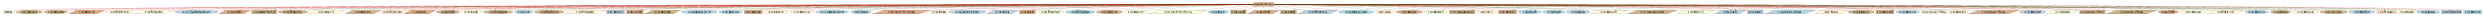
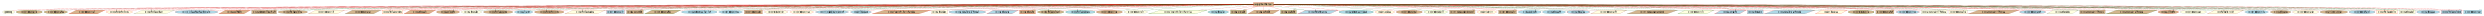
  strict graph {
    node [color=gray40 fillcolor=tan shape=parallelogram style=filled]
    edge [color=red]
    "10.1515/libr.1992.42.2.7" [color=red shape=folder]
    ABDULLA [fillcolor=lightyellow shape=ellipse]
    "10.1007/BF02018143" [color=darkgreen shape=octagon]
    "10.1007/BF02016936" [color=darkgreen shape=ellipse]
    "10.1007/BF02017164" [color=red]
    "10.1002/asi.5090140103" [color=red fillcolor=lightyellow shape=ellipse]
    "10.1002/asi.4630240607" [fillcolor=lightyellow]
    "10.1111/j.1468-2958.1988.tb00184.x" [color=brown fillcolor=lightblue shape=octagon]
    "10.1038/224953a0" [color=red]
    "10.1126/science.144.3619.649" [shape=folder]
    "10.1002/asi.4630240406" [shape=octagon]
    "10.1007/BF02017147" [color=brown fillcolor=lightyellow]
    "10.1007/BF02018161"
    "10.1002/asi.4630270505" [color=red fillcolor=lightyellow shape=folder]
    "10.1108/eb026641" [color=red]
    "10.1038/204225a0" [color=brown shape=octagon]
    "10.1108/eb026430" [fillcolor=lightyellow shape=ellipse]
    "10.1002/asi.4630280103" [shape=octagon]
    "10.1086/416129" [fillcolor=lightblue shape=ellipse]
    "10.1002/asi.5090110105" [color=brown shape=octagon]
    "10.1002/asi.4630360506" [color=brown fillcolor=lightyellow]
    "10.1007/BF02018147" [color=red fillcolor=lightblue shape=folder]
    "10.1038/2211205a0" [shape=folder]
    "10.1007/BF02016935" [color=darkgreen]
    "10.1126/science.188.4187.429" [fillcolor=lightblue shape=octagon]
    "10.1007/BF02017156" [fillcolor=lightblue shape=ellipse]
    "10.1007/BF02018150" [color=brown shape=folder]
    "10.1007/BF02017157" [color=brown fillcolor=lightyellow shape=ellipse]
    "10.1007/BF02017162" [color=red fillcolor=lightyellow shape=ellipse]
    "10.1177/016555158701300109" [color=brown fillcolor=lightblue shape=ellipse]
    "10.2307/40323625" [color=brown fillcolor=lightblue shape=ellipse]
    "10.1002/(SICI)1097-4571(198703)38" [color=red]
    "10.1108/eb026500" [color=brown fillcolor=lightyellow shape=folder]
    "10.1016/0306-4573(84)90038-4" [color=brown fillcolor=lightblue shape=octagon]
    "10.1108/eb026708" [color=red fillcolor=lightblue]
    "10.1108/eb026457" [color=red shape=folder]
-   "10.1002/asi.4630240604" [color=darkgreen fillcolor=lightyellow shape=ellipse]
+   "10.1002/asi.4630240604" [color=darkgreen shape=ellipse]
    "10.1002/asi.4630350608" [color=darkgreen fillcolor=lightblue shape=octagon]
    "10.1007/BF02017160" [color=brown shape=octagon]
    "10.1007/BF02017247" [fillcolor=lightyellow shape=ellipse]
    "10.1002/(SICI)1097-4571(198707)38" [color=darkgreen fillcolor=lightyellow]
    "10.1108/eb026481" [color=darkgreen fillcolor=lightblue shape=ellipse]
    "10.1038/210786a0" [color=darkgreen shape=folder]
    n44 [color=brown label="10.1238/229103a0"]
    "10.1038/226922a0" [color=darkgreen shape=folder]
    "10.1002/asi.5090180108" [color=red fillcolor=lightblue]
    "10.1126/science.66.1713.385" [color=darkgreen fillcolor=lightblue shape=octagon]
    "10.2307/2284288" [color=red fillcolor=lightyellow shape=ellipse]
    "10.1007/BF02021064" [color=brown shape=octagon]
    "10.1007/BF00353144" [color=darkgreen fillcolor=lightyellow shape=ellipse]
    "10.1177/030631285015002004" [shape=folder]
    "10.2307/3007177" [color=red fillcolor=lightyellow shape=ellipse]
    "10.1007/BF02026417" [shape=folder]
    "10.1038/325102a0" [fillcolor=lightblue shape=octagon]
    "10.1108/eb026699" [fillcolor=lightblue shape=octagon]
    "10.1108/eb026486" [color=red fillcolor=lightblue shape=octagon]
    "10.1007/BF02018149" [color=brown fillcolor=lightyellow]
    "10.1177/030631288018003005"
    "10.1007/BF02017141" [color=darkgreen fillcolor=lightyellow]
    "10.1038/227631a0" [color=red fillcolor=lightblue]
    "10.1108/eb026510" [color=brown fillcolor=lightblue shape=folder]
    "10.1016/0306-4573(82)90025-5" [color=brown fillcolor=lightblue]
    "10.2307/40323168" [color=red fillcolor=lightyellow]
    "10.1007/BF02020148" [color=darkgreen shape=octagon]
    "10.1007/BF02016939" [shape=folder]
    "10.1007/BF02017722" [color=red fillcolor=lightblue shape=ellipse]
    "10.1016/0020-7837(74)90050-8" [fillcolor=lightyellow shape=folder]
    "10.1007/BF02026413" [color=brown fillcolor=lightyellow shape=folder]
    "10.1016/0020-7837(74)90016-8" [color=brown]
    "10.1007/BF02018059" [color=red fillcolor=lightblue shape=octagon]
    "10.1108/eb026555" [fillcolor=lightyellow]
    "10.1016/0020-7837(74)90021-1" [shape=folder]
    "10.1016/0020-7837(84)90032-3" [color=darkgreen]
    "10.1038/244075a0" [color=red shape=ellipse]
    "10.1007/BF02018160" [fillcolor=lightyellow shape=octagon]
    "10.1093/applin/7.1.39" [color=brown fillcolor=lightyellow]
    "10.1007/BF02017146" [fillcolor=lightblue shape=ellipse]
    "10.1108/eb026133" [shape=ellipse]
    "10.1007/BF02018152" [color=brown fillcolor=lightyellow shape=octagon]
    "10.1677/joe.0.1200181" [shape=octagon]
    "10.1007/BF01596104" [color=brown fillcolor=lightblue shape=octagon]
    "10.1002/asi.4630250410" [color=red fillcolor=lightyellow shape=folder]
    "10.1108/eb026534" [fillcolor=lightyellow shape=folder]
    "10.1108/eb026662" [color=brown fillcolor=lightblue shape=octagon]
    "10.1002/asi.4630240505" [color=red fillcolor=lightblue shape=folder]
    "10.1007/BF02017237" [fillcolor=lightblue shape=folder]
    "10.1515/libr.1992.42.2.7" -- ABDULLA
    "10.1515/libr.1992.42.2.7" -- "10.1007/BF02018143" [color=brown]
    "10.1515/libr.1992.42.2.7" -- "10.1007/BF02016936" [color=brown]
    "10.1515/libr.1992.42.2.7" -- "10.1007/BF02017164"
    "10.1515/libr.1992.42.2.7" -- "10.1002/asi.5090140103"
    "10.1515/libr.1992.42.2.7" -- "10.1002/asi.4630240607" [color=brown]
    "10.1515/libr.1992.42.2.7" -- "10.1111/j.1468-2958.1988.tb00184.x"
    "10.1515/libr.1992.42.2.7" -- "10.1038/224953a0" [color=brown]
    "10.1515/libr.1992.42.2.7" -- "10.1126/science.144.3619.649" [color=darkgreen]
    "10.1515/libr.1992.42.2.7" -- "10.1002/asi.4630240406" [color=darkgreen]
    "10.1515/libr.1992.42.2.7" -- "10.1007/BF02017147"
    "10.1515/libr.1992.42.2.7" -- "10.1007/BF02018161"
    "10.1515/libr.1992.42.2.7" -- "10.1002/asi.4630270505"
    "10.1515/libr.1992.42.2.7" -- "10.1108/eb026641" [color=brown]
    "10.1515/libr.1992.42.2.7" -- "10.1038/204225a0"
    "10.1515/libr.1992.42.2.7" -- "10.1108/eb026430" [color=darkgreen]
    "10.1515/libr.1992.42.2.7" -- "10.1002/asi.4630280103"
    "10.1515/libr.1992.42.2.7" -- "10.1086/416129" [color=darkgreen]
    "10.1515/libr.1992.42.2.7" -- "10.1002/asi.5090110105"
    "10.1515/libr.1992.42.2.7" -- "10.1002/asi.4630360506" [color=brown]
    "10.1515/libr.1992.42.2.7" -- "10.1007/BF02018147"
    "10.1515/libr.1992.42.2.7" -- "10.1038/2211205a0" [color=darkgreen]
    "10.1515/libr.1992.42.2.7" -- "10.1007/BF02016935"
    "10.1515/libr.1992.42.2.7" -- "10.1126/science.188.4187.429" [color=darkgreen]
    "10.1515/libr.1992.42.2.7" -- "10.1007/BF02017156" [color=darkgreen]
    "10.1515/libr.1992.42.2.7" -- "10.1007/BF02018150"
    "10.1515/libr.1992.42.2.7" -- "10.1007/BF02017157" [color=brown]
    "10.1515/libr.1992.42.2.7" -- "10.1007/BF02017162" [color=darkgreen]
    "10.1515/libr.1992.42.2.7" -- "10.1177/016555158701300109" [color=darkgreen]
    "10.1515/libr.1992.42.2.7" -- "10.2307/40323625"
    "10.1515/libr.1992.42.2.7" -- "10.1002/(SICI)1097-4571(198703)38" [color=brown]
    "10.1515/libr.1992.42.2.7" -- "10.1108/eb026500" [color=brown]
    "10.1515/libr.1992.42.2.7" -- "10.1016/0306-4573(84)90038-4"
    "10.1515/libr.1992.42.2.7" -- "10.1108/eb026708" [color=brown]
    "10.1515/libr.1992.42.2.7" -- "10.1108/eb026457" [color=darkgreen]
    "10.1515/libr.1992.42.2.7" -- "10.1002/asi.4630240604"
    "10.1515/libr.1992.42.2.7" -- "10.1002/asi.4630350608"
    "10.1515/libr.1992.42.2.7" -- "10.1007/BF02017160" [color=darkgreen]
    "10.1515/libr.1992.42.2.7" -- "10.1007/BF02017247" [color=darkgreen]
    "10.1515/libr.1992.42.2.7" -- "10.1002/(SICI)1097-4571(198707)38" [color=brown]
    "10.1515/libr.1992.42.2.7" -- "10.1108/eb026481"
    "10.1515/libr.1992.42.2.7" -- "10.1038/210786a0"
    "10.1515/libr.1992.42.2.7" -- n44
    "10.1515/libr.1992.42.2.7" -- "10.1038/226922a0"
    "10.1515/libr.1992.42.2.7" -- "10.1002/asi.5090180108" [color=darkgreen]
    "10.1515/libr.1992.42.2.7" -- "10.1126/science.66.1713.385"
    "10.1515/libr.1992.42.2.7" -- "10.2307/2284288" [color=darkgreen]
    "10.1515/libr.1992.42.2.7" -- "10.1007/BF02021064" [color=brown]
    "10.1515/libr.1992.42.2.7" -- "10.1007/BF00353144" [color=darkgreen]
    "10.1515/libr.1992.42.2.7" -- "10.1177/030631285015002004"
    "10.1515/libr.1992.42.2.7" -- "10.2307/3007177" [color=brown]
    "10.1515/libr.1992.42.2.7" -- "10.1007/BF02026417"
    "10.1515/libr.1992.42.2.7" -- "10.1038/325102a0"
    "10.1515/libr.1992.42.2.7" -- "10.1108/eb026699" [color=darkgreen]
    "10.1515/libr.1992.42.2.7" -- "10.1108/eb026486" [color=darkgreen]
    "10.1515/libr.1992.42.2.7" -- "10.1007/BF02018149" [color=brown]
    "10.1515/libr.1992.42.2.7" -- "10.1177/030631288018003005" [color=darkgreen]
    "10.1515/libr.1992.42.2.7" -- "10.1007/BF02017141" [color=darkgreen]
    "10.1515/libr.1992.42.2.7" -- "10.1038/227631a0" [color=brown]
    "10.1515/libr.1992.42.2.7" -- "10.1108/eb026510"
    "10.1515/libr.1992.42.2.7" -- "10.1016/0306-4573(82)90025-5"
    "10.1515/libr.1992.42.2.7" -- "10.2307/40323168" [color=darkgreen]
    "10.1515/libr.1992.42.2.7" -- "10.1007/BF02020148" [color=brown]
    "10.1515/libr.1992.42.2.7" -- "10.1007/BF02016939"
    "10.1515/libr.1992.42.2.7" -- "10.1007/BF02017722" [color=brown]
    "10.1515/libr.1992.42.2.7" -- "10.1016/0020-7837(74)90050-8"
    "10.1515/libr.1992.42.2.7" -- "10.1007/BF02026413" [color=brown]
    "10.1515/libr.1992.42.2.7" -- "10.1016/0020-7837(74)90016-8" [color=darkgreen]
    "10.1515/libr.1992.42.2.7" -- "10.1007/BF02018059"
    "10.1515/libr.1992.42.2.7" -- "10.1108/eb026555"
    "10.1515/libr.1992.42.2.7" -- "10.1016/0020-7837(74)90021-1" [color=darkgreen]
    "10.1515/libr.1992.42.2.7" -- "10.1016/0020-7837(84)90032-3" [color=brown]
    "10.1515/libr.1992.42.2.7" -- "10.1038/244075a0"
    "10.1515/libr.1992.42.2.7" -- "10.1007/BF02018160" [color=brown]
    "10.1515/libr.1992.42.2.7" -- "10.1093/applin/7.1.39" [color=darkgreen]
    "10.1515/libr.1992.42.2.7" -- "10.1007/BF02017146" [color=darkgreen]
    "10.1515/libr.1992.42.2.7" -- "10.1108/eb026133" [color=brown]
    "10.1515/libr.1992.42.2.7" -- "10.1007/BF02018152" [color=darkgreen]
    "10.1515/libr.1992.42.2.7" -- "10.1677/joe.0.1200181" [color=brown]
    "10.1515/libr.1992.42.2.7" -- "10.1007/BF01596104" [color=darkgreen]
    "10.1515/libr.1992.42.2.7" -- "10.1002/asi.4630250410" [color=brown]
    "10.1515/libr.1992.42.2.7" -- "10.1108/eb026534" [color=darkgreen]
    "10.1515/libr.1992.42.2.7" -- "10.1108/eb026662" [color=darkgreen]
    "10.1515/libr.1992.42.2.7" -- "10.1002/asi.4630240505" [color=brown]
    "10.1515/libr.1992.42.2.7" -- "10.1007/BF02017237"
  }
